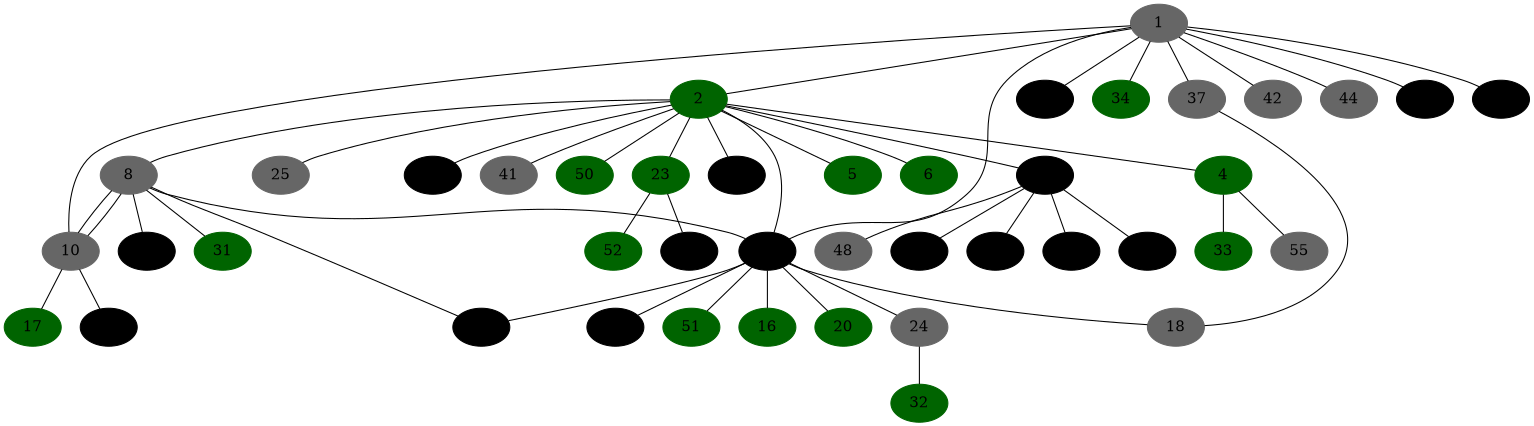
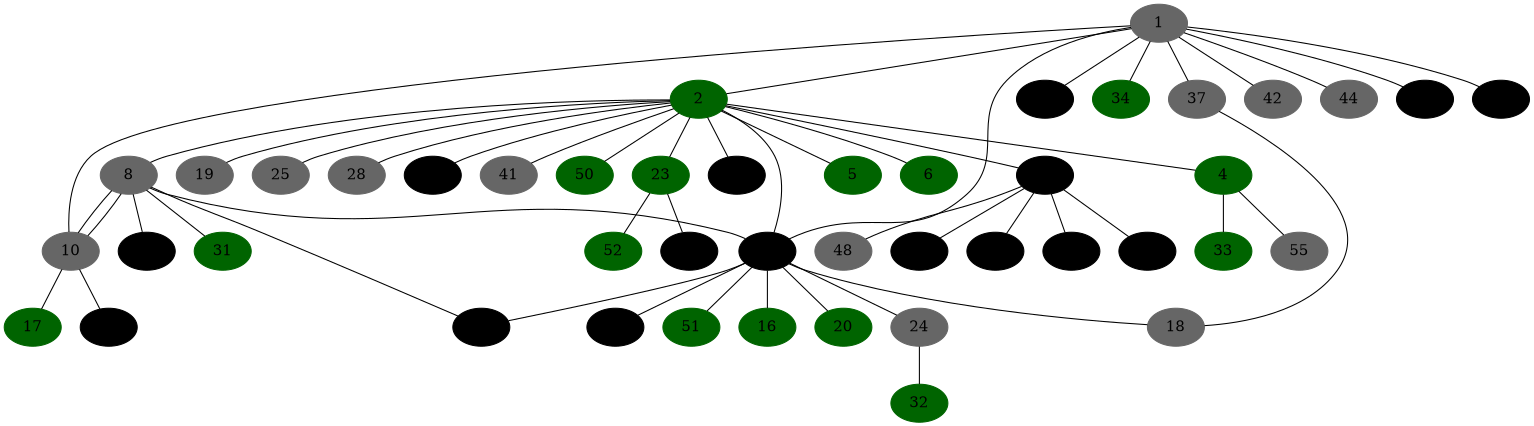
  graph {
    node [color=black style=filled]
    1 [color=gray40 super="+36"]
    2 [color=darkgreen super="+9"]
    10 [color=gray40 super="+47"]
    11 [super="+13"]
    29
    34 [color=darkgreen]
    37 [color=gray40]
    42 [color=gray40]
    44 [color=gray40]
    54
    57
    3 [super="+43"]
    4 [color=darkgreen super="+46"]
    5 [color=darkgreen]
    6 [color=darkgreen]
    7 [super="+49"]
    8 [color=gray40 super="+15"]
+   19 [color=gray40 super="+21"]
    23 [color=darkgreen super="+38"]
    25 [color=gray40]
+   28 [color=gray40]
    30
    41 [color=gray40]
    50 [color=darkgreen super="+56"]
    17 [color=darkgreen]
    58
    18 [color=gray40 super="+35"]
    40
    16 [color=darkgreen]
    20 [color=darkgreen]
    24 [color=gray40 super="+39"]
    45
    51 [color=darkgreen]
    33 [color=darkgreen]
    55 [color=gray40]
    12
    14
    22
    48 [color=gray40]
    53
    27
    31 [color=darkgreen]
    26
    52 [color=darkgreen]
    32 [color=darkgreen]
    1 -- 2
    1 -- 10
    1 -- 11
    1 -- 29
    1 -- 34
    1 -- 37
    1 -- 42
    1 -- 44
    1 -- 54
    1 -- 57
    2 -- 11 [weight=2]
    2 -- 3
    2 -- 4
    2 -- 5
    2 -- 6
    2 -- 7
    2 -- 8
+   2 -- 19
    2 -- 23
    2 -- 25
+   2 -- 28
    2 -- 30
    2 -- 41
    2 -- 50
    10 -- 17
    10 -- 58
    11 -- 18
    11 -- 40
    11 -- 16
    11 -- 20
    11 -- 24
    11 -- 45
    11 -- 51
    37 -- 18
    4 -- 33
    4 -- 55
    7 -- 12
    7 -- 14
    7 -- 22
    7 -- 48
    7 -- 53
    8 -- 10
    8 -- 10
    8 -- 11
    8 -- 40
    8 -- 27
    8 -- 31
    23 -- 26
    23 -- 52
    24 -- 32
  }
